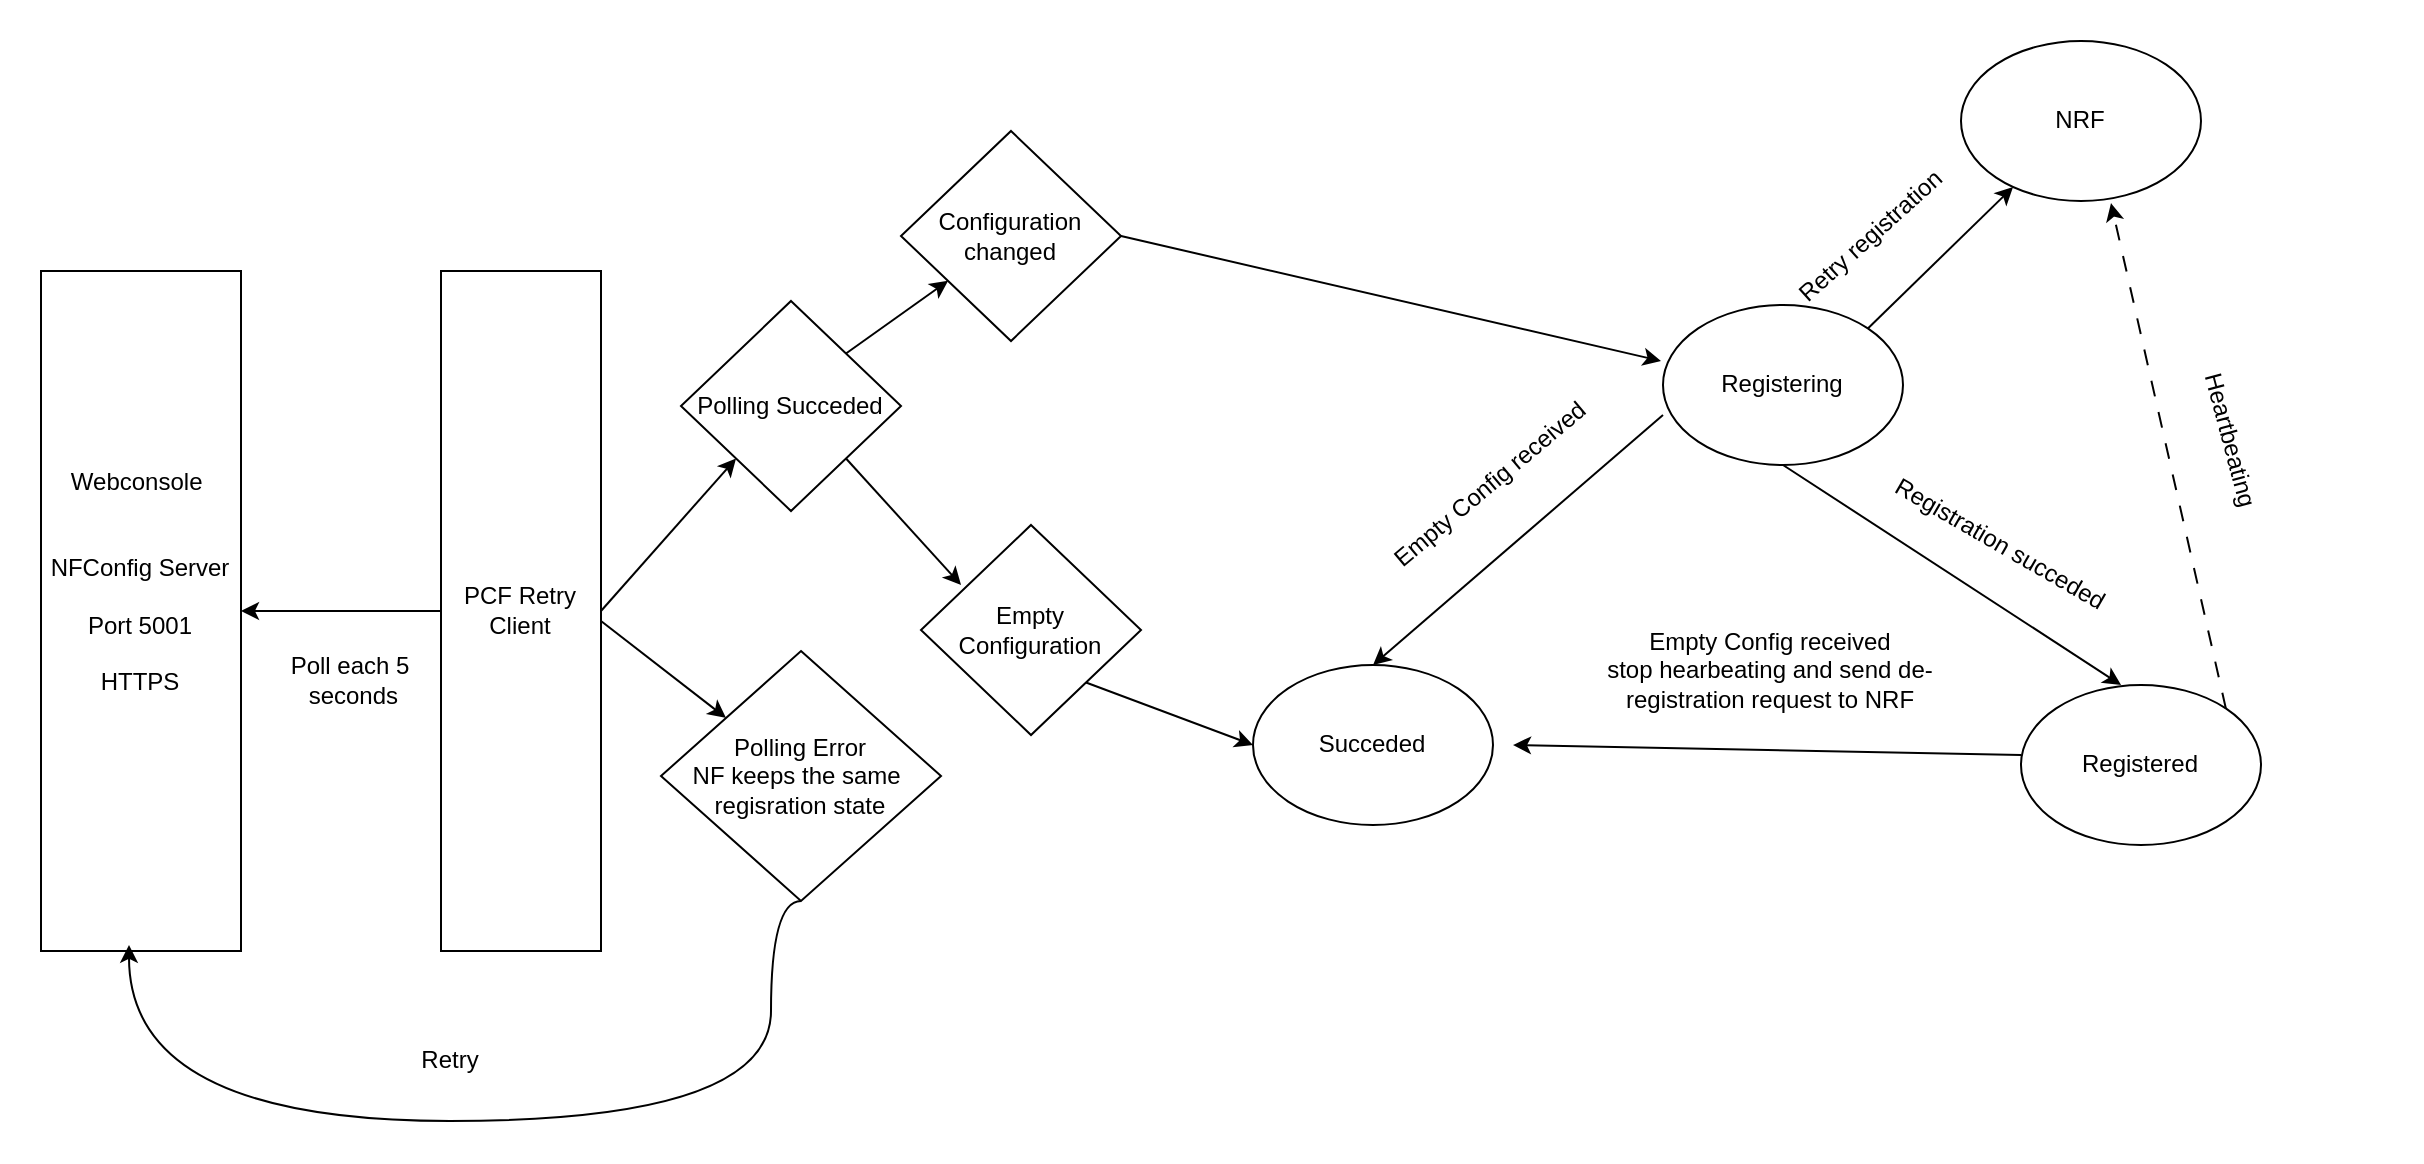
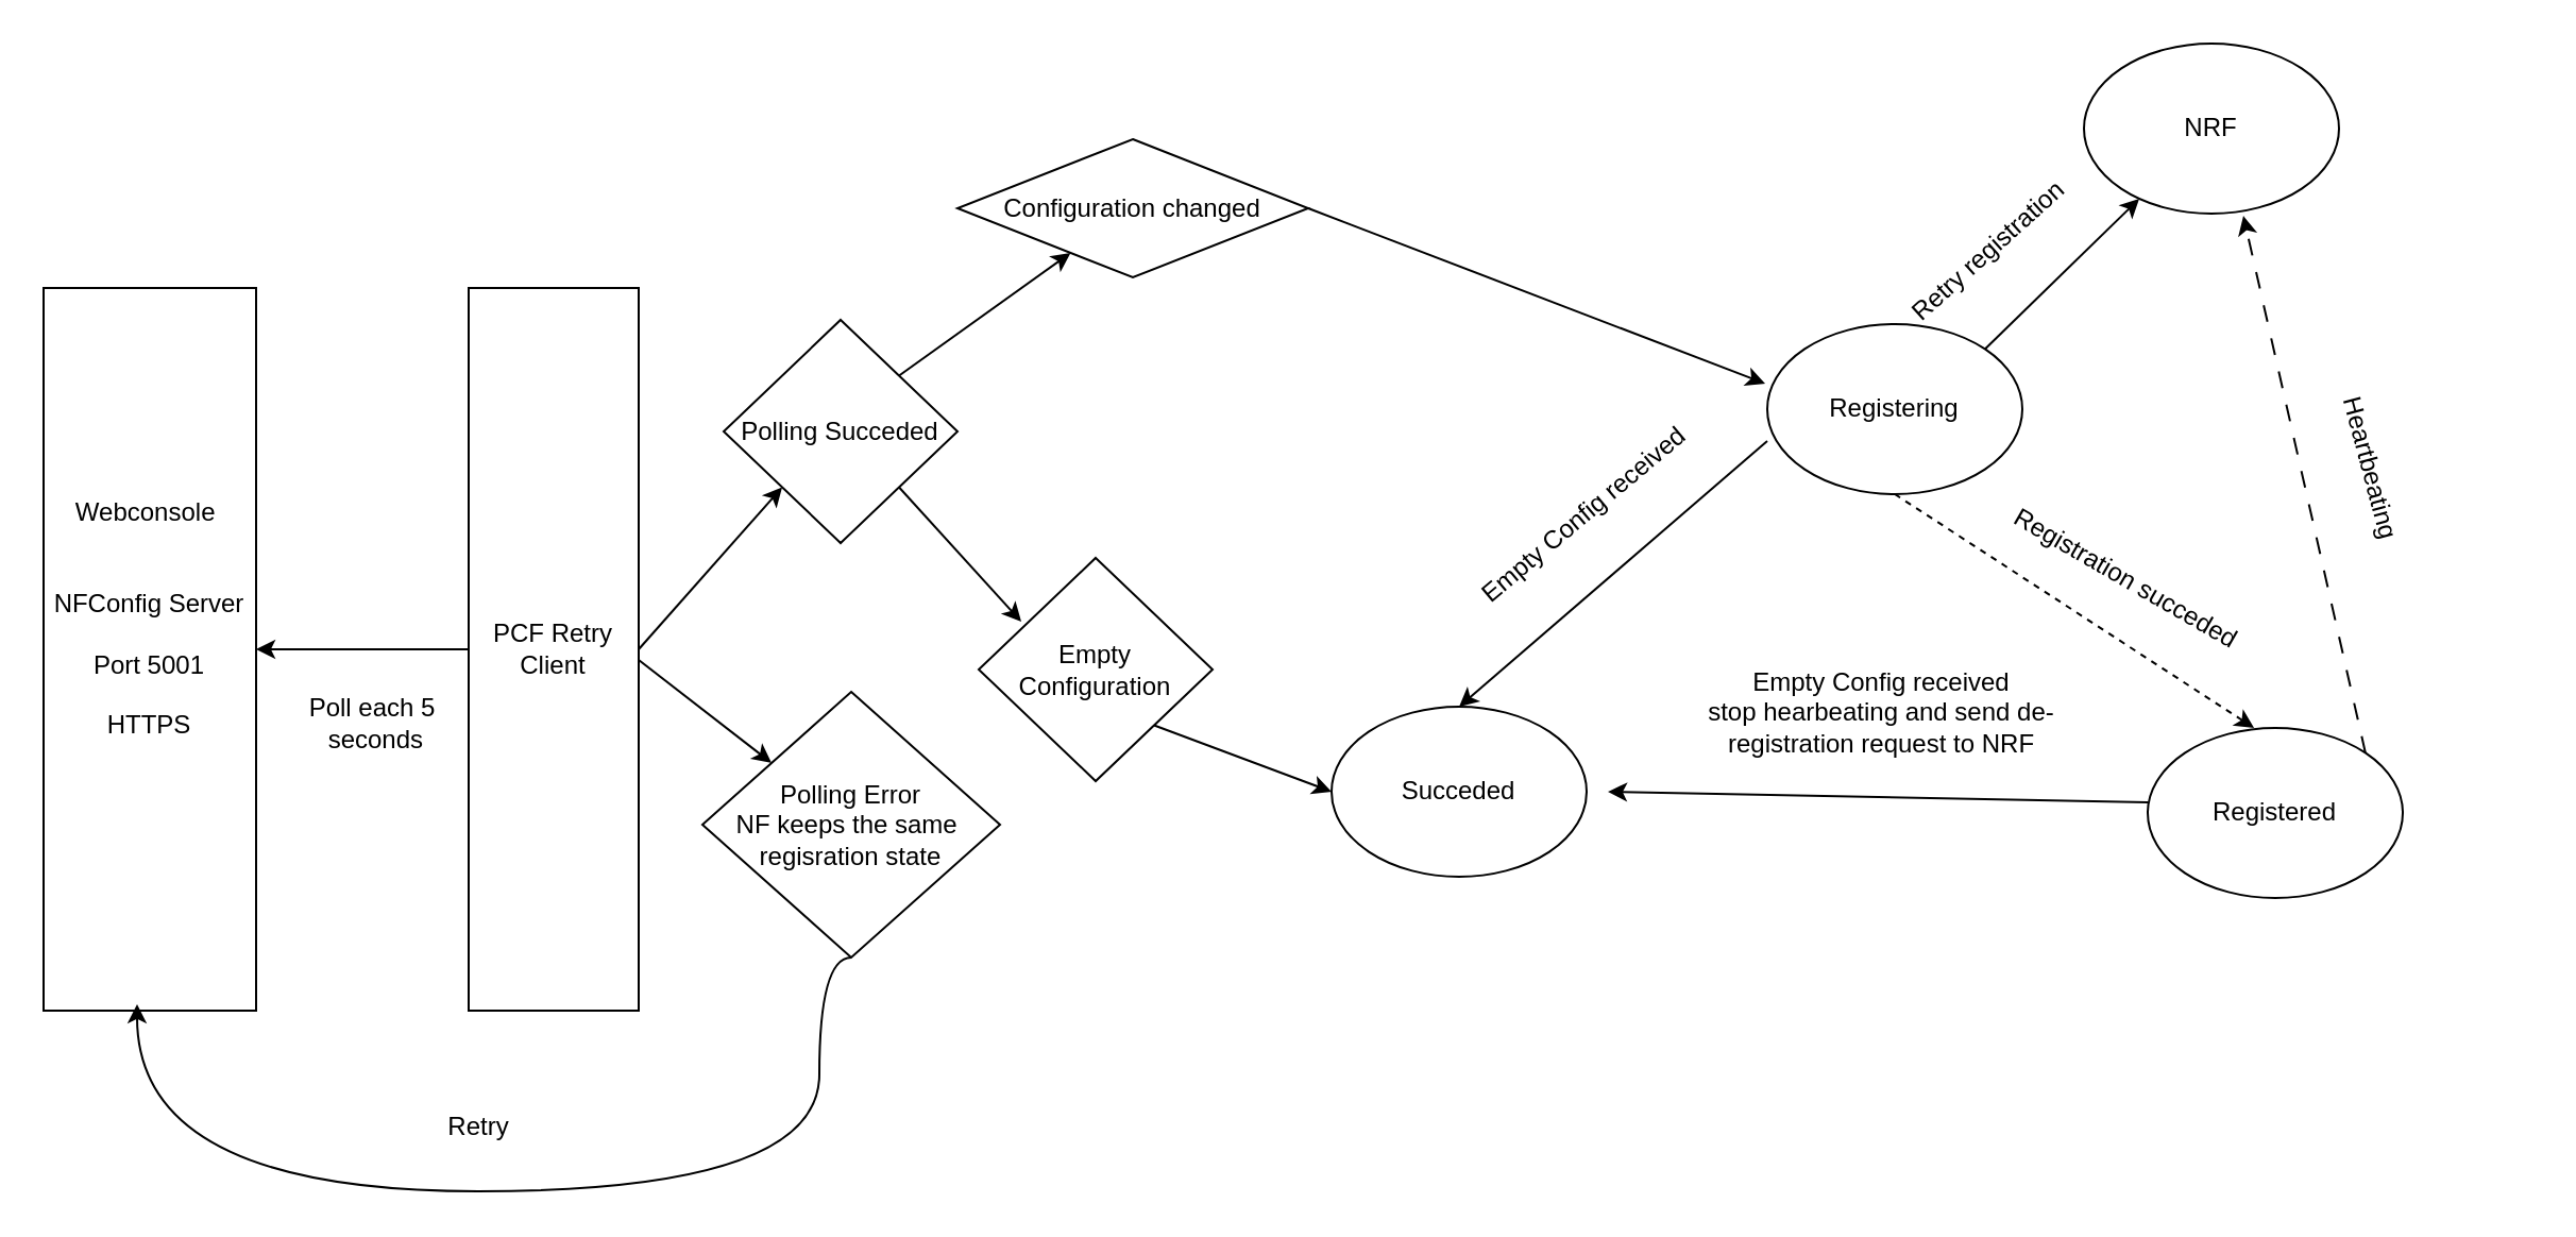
  <mxCell id="0" />
  <mxCell id="1" parent="0" />
  <mxCell id="2" style="rounded=0;orthogonalLoop=1;jettySize=auto;html=1;exitX=1;exitY=0;exitDx=0;exitDy=0;" edge="1" parent="1" source="3" target="6"><mxGeometry relative="1" as="geometry" /></mxCell>
  <mxCell id="3" value="Registering" style="ellipse;whiteSpace=wrap;html=1;fillColor=light-dark(#FFFFFF,#999900);" vertex="1" parent="1"><mxGeometry x="831" y="152" width="120" height="80" as="geometry" /></mxCell>
  <mxCell id="4" value="Registered" style="ellipse;whiteSpace=wrap;html=1;fillColor=light-dark(#FFFFFF,#1A3300);" vertex="1" parent="1"><mxGeometry x="1010" y="342" width="120" height="80" as="geometry" /></mxCell>
  <mxCell id="5" value="Succeded" style="ellipse;whiteSpace=wrap;html=1;fillColor=light-dark(#FFFFFF,#CC0000);" vertex="1" parent="1"><mxGeometry x="626" y="332" width="120" height="80" as="geometry" /></mxCell>
  <mxCell id="6" value="NRF" style="ellipse;whiteSpace=wrap;html=1;fillColor=light-dark(#FFFFFF,#000033);" vertex="1" parent="1"><mxGeometry x="980" y="20" width="120" height="80" as="geometry" /></mxCell>
  <mxCell id="7" value="" style="endArrow=classic;html=1;rounded=0;exitX=0;exitY=0.688;exitDx=0;exitDy=0;exitPerimeter=0;entryX=0.5;entryY=0;entryDx=0;entryDy=0;" edge="1" parent="1" source="3" target="5"><mxGeometry width="50" height="50" relative="1" as="geometry"><mxPoint x="826" y="202" as="sourcePoint" /><mxPoint x="616" y="332" as="targetPoint" /></mxGeometry></mxCell>
  <mxCell id="8" value="Empty Config received" style="text;strokeColor=none;align=center;fillColor=none;html=1;verticalAlign=middle;whiteSpace=wrap;rounded=0;rotation=-40;" vertex="1" parent="1"><mxGeometry x="670" y="222" width="150" height="40" as="geometry" /></mxCell>
- <mxCell id="9" value="" style="endArrow=classic;html=1;rounded=0;entryX=0.417;entryY=0;entryDx=0;entryDy=0;entryPerimeter=0;exitX=0.5;exitY=1;exitDx=0;exitDy=0;" edge="1" parent="1" source="3" target="4"><mxGeometry width="50" height="50" relative="1" as="geometry"><mxPoint x="900" y="237" as="sourcePoint" /><mxPoint x="776" y="377" as="targetPoint" /><Array as="points" /></mxGeometry></mxCell>
+ <mxCell id="9" value="" style="endArrow=classic;html=1;rounded=0;entryX=0.417;entryY=0;entryDx=0;entryDy=0;entryPerimeter=0;exitX=0.5;exitY=1;exitDx=0;exitDy=0;dashed=1;" edge="1" parent="1" source="3" target="4"><mxGeometry width="50" height="50" relative="1" as="geometry"><mxPoint x="900" y="237" as="sourcePoint" /><mxPoint x="776" y="377" as="targetPoint" /><Array as="points" /></mxGeometry></mxCell>
  <mxCell id="10" value="Registration succeded" style="text;strokeColor=none;align=center;fillColor=none;html=1;verticalAlign=middle;whiteSpace=wrap;rounded=0;rotation=30;" vertex="1" parent="1"><mxGeometry x="920" y="237" width="160" height="70" as="geometry" /></mxCell>
  <mxCell id="11" value="" style="endArrow=classic;html=1;rounded=0;" edge="1" parent="1"><mxGeometry width="50" height="50" relative="1" as="geometry"><mxPoint x="1010" y="377" as="sourcePoint" /><mxPoint x="756" y="372" as="targetPoint" /></mxGeometry></mxCell>
  <mxCell id="12" value="Empty Config received&lt;br&gt;stop hearbeating and send de-registration request to NRF" style="text;strokeColor=none;align=center;fillColor=none;html=1;verticalAlign=middle;whiteSpace=wrap;rounded=0;rotation=0;" vertex="1" parent="1"><mxGeometry x="780" y="310" width="210" height="50" as="geometry" /></mxCell>
  <mxCell id="13" value="&lt;div&gt;Webconsole&amp;nbsp;&lt;/div&gt;&lt;div&gt;&lt;br&gt;&lt;/div&gt;&lt;div&gt;&lt;br&gt;&lt;/div&gt;&lt;div&gt;NFConfig Server&lt;/div&gt;&lt;div&gt;&lt;br&gt;&lt;/div&gt;&lt;div&gt;Port 5001&lt;/div&gt;&lt;div&gt;&lt;br&gt;&lt;/div&gt;&lt;div&gt;HTTPS&lt;/div&gt;&lt;div&gt;&lt;br&gt;&lt;/div&gt;&lt;div&gt;&lt;br&gt;&lt;/div&gt;" style="whiteSpace=wrap;html=1;fillColor=light-dark(#FFFFFF,#994C00);" vertex="1" parent="1"><mxGeometry x="20" y="135" width="100" height="340" as="geometry" /></mxCell>
  <mxCell id="14" style="edgeStyle=orthogonalEdgeStyle;rounded=0;orthogonalLoop=1;jettySize=auto;html=1;exitX=0;exitY=0.5;exitDx=0;exitDy=0;entryX=1;entryY=0.5;entryDx=0;entryDy=0;" edge="1" parent="1" source="16" target="13"><mxGeometry relative="1" as="geometry" /></mxCell>
  <mxCell id="15" style="rounded=0;orthogonalLoop=1;jettySize=auto;html=1;exitX=1;exitY=0.5;exitDx=0;exitDy=0;entryX=0;entryY=1;entryDx=0;entryDy=0;" edge="1" parent="1" source="16" target="23"><mxGeometry relative="1" as="geometry" /></mxCell>
  <mxCell id="16" value="&lt;div&gt;PCF Retry&lt;/div&gt;&lt;div&gt;Client&lt;/div&gt;" style="whiteSpace=wrap;html=1;fillColor=light-dark(#FFFFFF,#007FFF);" vertex="1" parent="1"><mxGeometry x="220" y="135" width="80" height="340" as="geometry" /></mxCell>
  <mxCell id="17" value="&lt;div&gt;Poll each 5&lt;/div&gt;&lt;div&gt;&amp;nbsp;seconds&lt;/div&gt;" style="text;strokeColor=none;align=center;fillColor=none;html=1;verticalAlign=middle;whiteSpace=wrap;rounded=0;rotation=0;" vertex="1" parent="1"><mxGeometry x="100" y="320" width="150" height="40" as="geometry" /></mxCell>
  <mxCell id="18" style="rounded=0;orthogonalLoop=1;jettySize=auto;html=1;exitX=1;exitY=0.5;exitDx=0;exitDy=0;" edge="1" parent="1" source="19"><mxGeometry relative="1" as="geometry"><mxPoint x="830" y="180" as="targetPoint" /></mxGeometry></mxCell>
- <mxCell id="19" value="Configuration changed" style="rhombus;whiteSpace=wrap;html=1;fillColor=light-dark(#FFFFFF,#666600);" vertex="1" parent="1"><mxGeometry x="450" y="65" width="110" height="105" as="geometry" /></mxCell>
+ <mxCell id="19" value="Configuration changed" style="rhombus;whiteSpace=wrap;html=1;fillColor=light-dark(#FFFFFF,#666600);" vertex="1" parent="1"><mxGeometry x="450" y="65" width="165" height="65" as="geometry" /></mxCell>
  <mxCell id="20" value="Empty Configuration" style="rhombus;whiteSpace=wrap;html=1;fillColor=light-dark(#FFFFFF,#FFB570);" vertex="1" parent="1"><mxGeometry x="460" y="262" width="110" height="105" as="geometry" /></mxCell>
  <mxCell id="21" value="Polling Error&lt;br&gt;NF keeps the same&amp;nbsp; regisration state" style="rhombus;whiteSpace=wrap;html=1;fillColor=light-dark(#FFFFFF,#CC0000);" vertex="1" parent="1"><mxGeometry x="330" y="325" width="140" height="125" as="geometry" /></mxCell>
  <mxCell id="22" style="rounded=0;orthogonalLoop=1;jettySize=auto;html=1;exitX=1;exitY=0;exitDx=0;exitDy=0;" edge="1" parent="1" source="23" target="19"><mxGeometry relative="1" as="geometry" /></mxCell>
  <mxCell id="23" value="Polling Succeded" style="rhombus;whiteSpace=wrap;html=1;fillColor=light-dark(#FFFFFF,#6666FF);" vertex="1" parent="1"><mxGeometry x="340" y="150" width="110" height="105" as="geometry" /></mxCell>
  <mxCell id="24" style="rounded=0;orthogonalLoop=1;jettySize=auto;html=1;" edge="1" parent="1" target="21"><mxGeometry relative="1" as="geometry"><mxPoint x="300" y="310" as="sourcePoint" /><mxPoint x="378" y="280" as="targetPoint" /></mxGeometry></mxCell>
  <mxCell id="25" style="edgeStyle=orthogonalEdgeStyle;rounded=0;orthogonalLoop=1;jettySize=auto;html=1;exitX=0.5;exitY=1;exitDx=0;exitDy=0;curved=1;entryX=0.44;entryY=0.991;entryDx=0;entryDy=0;entryPerimeter=0;" edge="1" parent="1" source="21" target="13"><mxGeometry relative="1" as="geometry"><mxPoint x="170" y="590" as="targetPoint" /><mxPoint x="180" y="630" as="sourcePoint" /><Array as="points"><mxPoint x="385" y="560" /><mxPoint x="64" y="560" /></Array></mxGeometry></mxCell>
  <mxCell id="26" value="Retry" style="text;strokeColor=none;align=center;fillColor=none;html=1;verticalAlign=middle;whiteSpace=wrap;rounded=0;rotation=0;" vertex="1" parent="1"><mxGeometry x="150" y="510" width="150" height="40" as="geometry" /></mxCell>
  <mxCell id="27" style="rounded=0;orthogonalLoop=1;jettySize=auto;html=1;exitX=1;exitY=1;exitDx=0;exitDy=0;entryX=0.182;entryY=0.286;entryDx=0;entryDy=0;entryPerimeter=0;" edge="1" parent="1" source="23" target="20"><mxGeometry relative="1" as="geometry" /></mxCell>
  <mxCell id="28" style="rounded=0;orthogonalLoop=1;jettySize=auto;html=1;exitX=1;exitY=1;exitDx=0;exitDy=0;entryX=0;entryY=0.5;entryDx=0;entryDy=0;" edge="1" parent="1" source="20" target="5"><mxGeometry relative="1" as="geometry" /></mxCell>
  <mxCell id="29" style="edgeStyle=none;rounded=0;orthogonalLoop=1;jettySize=auto;html=1;exitX=1;exitY=0;exitDx=0;exitDy=0;entryX=0.625;entryY=1.013;entryDx=0;entryDy=0;entryPerimeter=0;dashed=1;dashPattern=8 8;" edge="1" parent="1" source="4" target="6"><mxGeometry relative="1" as="geometry" /></mxCell>
  <mxCell id="30" value="Retry registration" style="text;strokeColor=none;align=center;fillColor=none;html=1;verticalAlign=middle;whiteSpace=wrap;rounded=0;rotation=-42;" vertex="1" parent="1"><mxGeometry x="860" y="100" width="150" height="35" as="geometry" /></mxCell>
  <mxCell id="31" value="Heartbeating" style="text;strokeColor=none;align=center;fillColor=none;html=1;verticalAlign=middle;whiteSpace=wrap;rounded=0;rotation=75;" vertex="1" parent="1"><mxGeometry x="1040" y="200" width="150" height="40" as="geometry" /></mxCell>
